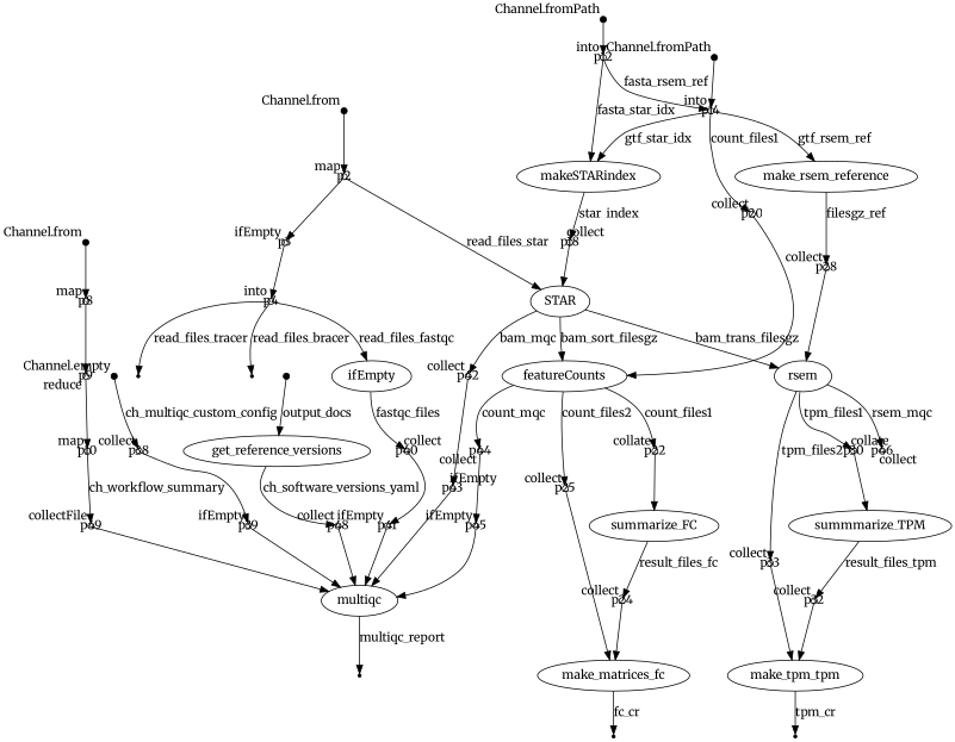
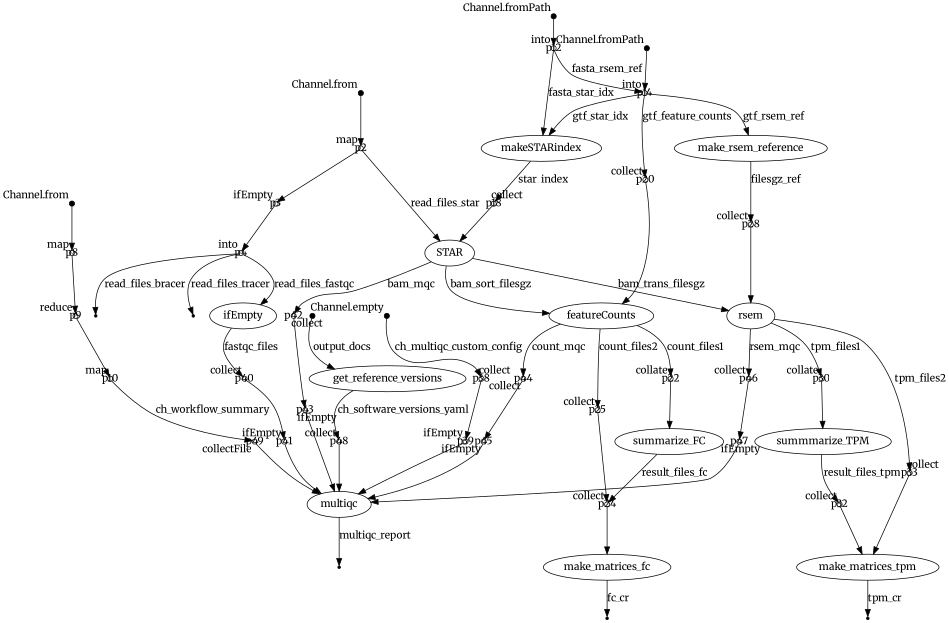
  digraph {
    fontname=Merriweather
    node [fixedsize=true fontname=Merriweather shape=circle]
    edge [fontname=Merriweather]
    p0 [shape=point width=0.1 xlabel="Channel.empty"]
    p38 [width=0.1 xlabel=collect]
    p39 [width=0.1 xlabel=ifEmpty]
    n4 [label=multiqc fixedsize="" shape=""]
    p1 [shape=point width=0.1 xlabel="Channel.from"]
    p2 [width=0.1 xlabel=map]
    p3 [width=0.1 xlabel=ifEmpty]
    n8 [label=STAR fixedsize="" shape=""]
    p4 [width=0.1 xlabel=into]
    n10 [label=ifEmpty fixedsize="" shape=""]
    p6 [shape=point fixedsize=""]
    p5 [shape=point fixedsize=""]
    p40 [width=0.1 xlabel=collect]
    n14 [label=featureCounts fixedsize="" shape=""]
    n15 [label=rsem fixedsize="" shape=""]
    p42 [width=0.1 xlabel=collect]
    p41 [width=0.1 xlabel=ifEmpty]
    p22 [width=0.1 xlabel=collate]
    p25 [width=0.1 xlabel=collect]
    p44 [width=0.1 xlabel=collect]
    p30 [width=0.1 xlabel=collate]
    p33 [width=0.1 xlabel=collect]
    p46 [width=0.1 xlabel=collect]
    p43 [width=0.1 xlabel=ifEmpty]
    p7 [shape=point width=0.1 xlabel="Channel.from"]
    p8 [width=0.1 xlabel=map]
    p9 [width=0.1 xlabel=reduce]
    p10 [width=0.1 xlabel=map]
    p49 [width=0.1 xlabel=collectFile]
    p51 [shape=point fixedsize=""]
    p11 [shape=point width=0.1 xlabel="Channel.fromPath"]
    p12 [width=0.1 xlabel=into]
    n33 [label=makeSTARindex fixedsize="" shape=""]
    p14 [width=0.1 xlabel=into]
    p18 [width=0.1 xlabel=collect]
    n36 [label=make_rsem_reference fixedsize="" shape=""]
    p28 [width=0.1 xlabel=collect]
    p13 [shape=point width=0.1 xlabel="Channel.fromPath"]
    p20 [width=0.1 xlabel=collect]
    n40 [label=summarize_FC fixedsize="" shape=""]
    n41 [label=make_matrices_fc fixedsize="" shape=""]
    p45 [width=0.1 xlabel=ifEmpty]
    n43 [label=summmarize_TPM fixedsize="" shape=""]
-   n44 [label=make_tpm_tpm fixedsize="" shape=""]
+   n44 [label=make_matrices_tpm fixedsize="" shape=""]
+   p47 [width=0.1 xlabel=ifEmpty]
    p24 [width=0.1 xlabel=collect]
    p27 [shape=point fixedsize=""]
    p32 [width=0.1 xlabel=collect]
    p35 [shape=point fixedsize=""]
    p36 [shape=point width=0.1]
    n51 [label=get_reference_versions fixedsize="" shape=""]
    p48 [width=0.1 xlabel=collect]
    p0 -> p38 [label=ch_multiqc_custom_config]
    p38 -> p39
    p39 -> n4
    n4 -> p51 [label=multiqc_report]
    p1 -> p2
    p2 -> p3
    p2 -> n8 [label=read_files_star]
    p3 -> p4
    n8 -> n14 [label=bam_sort_filesgz]
    n8 -> n15 [label=bam_trans_filesgz]
    n8 -> p42 [label=bam_mqc]
    p4 -> n10 [label=read_files_fastqc]
    p4 -> p6 [label=read_files_bracer]
    p4 -> p5 [label=read_files_tracer]
    n10 -> p40 [label=fastqc_files]
    p40 -> p41
    n14 -> p22 [label=count_files1]
    n14 -> p25 [label=count_files2]
    n14 -> p44 [label=count_mqc]
    n15 -> p30 [label=tpm_files1]
    n15 -> p33 [label=tpm_files2]
    n15 -> p46 [label=rsem_mqc]
    p42 -> p43
    p41 -> n4
    p22 -> n40
-   p25 -> n41
+   p25 -> p24
    p44 -> p45
    p30 -> n43
    p33 -> n44
+   p46 -> p47
    p43 -> n4
    p7 -> p8
    p8 -> p9
    p9 -> p10
    p10 -> p49 [label=ch_workflow_summary]
    p49 -> n4
    p11 -> p12
    p12 -> n33 [label=fasta_star_idx]
    p12 -> p14 [label=fasta_rsem_ref]
    n33 -> p18 [label=star_index]
    p14 -> n33 [label=gtf_star_idx]
    p14 -> n36 [label=gtf_rsem_ref]
-   p14 -> p20 [label=count_files1]
+   p14 -> p20 [label=gtf_feature_counts]
    p18 -> n8
    n36 -> p28 [label=filesgz_ref]
    p28 -> n15
    p13 -> p14
    p20 -> n14
    n40 -> p24 [label=result_files_fc]
    n41 -> p27 [label=fc_cr]
    p45 -> n4
    n43 -> p32 [label=result_files_tpm]
    n44 -> p35 [label=tpm_cr]
+   p47 -> n4
    p24 -> n41
    p32 -> n44
    p36 -> n51 [label=output_docs]
    n51 -> p48 [label=ch_software_versions_yaml]
    p48 -> n4
  }
